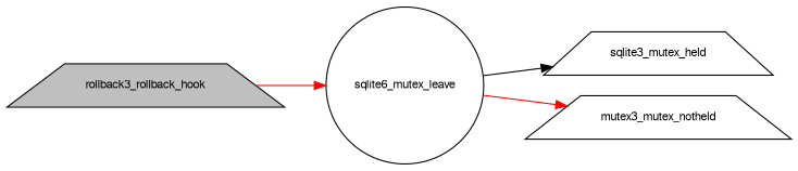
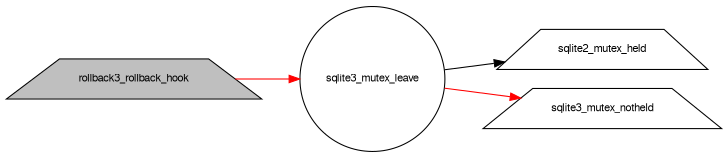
  digraph {
    rankdir=LR
    node [color=black fillcolor=white fontname=FreeSans fontsize=10 shape=trapezium style=filled]
    edge [color=red fontname=FreeSans fontsize=10 labelfontname=FreeSans labelfontsize=10 style=solid]
    n1 [fillcolor=grey75 fontcolor=black height=0.2 label=rollback3_rollback_hook width=0.4]
-   n2 [height=0.2 label=sqlite6_mutex_leave shape=circle width=0.4]
-   n3 [height=0.2 label=sqlite3_mutex_held width=0.4]
-   n4 [height=0.2 label=mutex3_mutex_notheld width=0.4]
+   n2 [height=0.2 label=sqlite3_mutex_leave shape=circle width=0.4]
+   n3 [height=0.2 label=sqlite2_mutex_held width=0.4]
+   n4 [height=0.2 label=sqlite3_mutex_notheld width=0.4]
    n1 -> n2
    n2 -> n3 [color=black]
    n2 -> n4
  }
